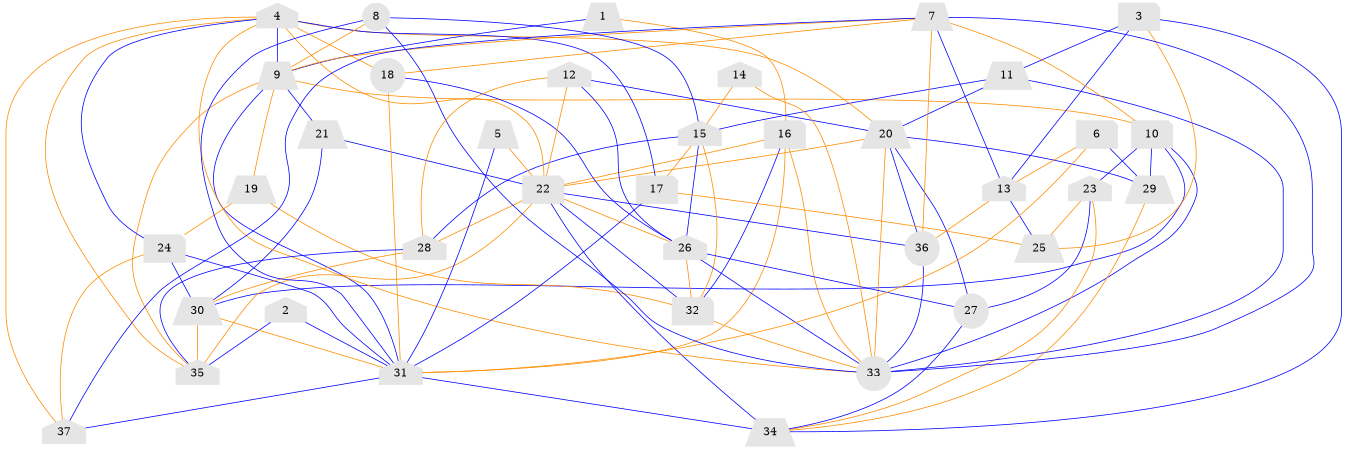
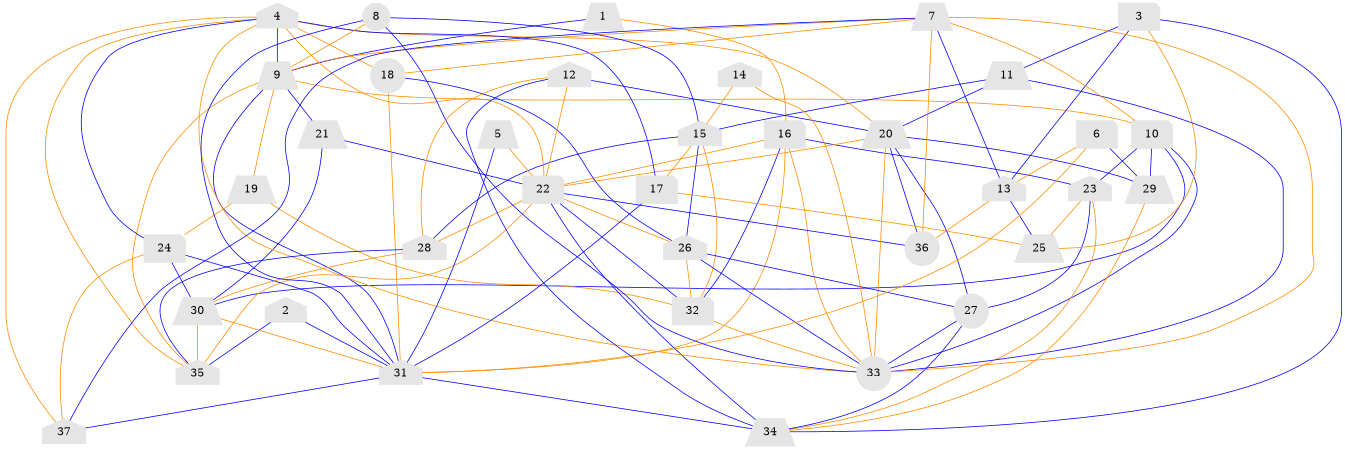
  graph {
    node [color=gray90 shape=trapezium style=filled]
    edge [color=blue weight=1.0]
    1
    9
    16 [shape=note]
    31 [shape=house]
    35 [shape=house]
    10 [shape=note]
    19
    21
    22 [shape=note]
    33 [shape=circle]
    23 [shape=house]
    32 [shape=note]
    2 [shape=house]
    34
    37 [shape=house]
    3 [shape=note]
    11
    13 [shape=house]
    25
    20
    15 [shape=house]
    36 [shape=circle]
    4 [shape=house]
    17 [shape=note]
    18 [shape=circle]
    24 [shape=note]
    26 [shape=house]
    29
    27 [shape=circle]
    28 [shape=house]
    30
    5
    6 [shape=note]
    7
    8 [shape=circle]
    12 [shape=house]
    14 [shape=house]
    1 -- 9
    1 -- 16 [color=darkorange]
    9 -- 31
    9 -- 35 [color=darkorange]
    9 -- 10 [color=darkorange]
    9 -- 19 [color=darkorange]
    9 -- 21
    16 -- 31 [color=darkorange]
    16 -- 22 [color=darkorange]
    16 -- 33 [color=darkorange]
+   16 -- 23
    16 -- 32
    31 -- 34
    31 -- 37
    10 -- 33
    10 -- 23
    10 -- 29
    10 -- 30
    19 -- 32 [color=darkorange]
    19 -- 24 [color=darkorange]
    21 -- 22
    21 -- 30
    22 -- 35 [color=darkorange]
    22 -- 32
    22 -- 34 [weight=2.0]
    22 -- 36
    22 -- 26 [color=darkorange]
    22 -- 28 [color=darkorange]
    23 -- 34 [color=darkorange]
    23 -- 25 [color=darkorange]
    23 -- 27
    32 -- 33 [color=darkorange]
    2 -- 31
    2 -- 35 [weight=2.0]
    3 -- 34
    3 -- 11
    3 -- 13
    3 -- 25 [color=darkorange]
    11 -- 33
    11 -- 20 [weight=2.0]
    11 -- 15
    13 -- 25
    13 -- 36 [color=darkorange]
    20 -- 22 [color=darkorange]
    20 -- 33 [color=darkorange]
    20 -- 36
    20 -- 29
    20 -- 27 [weight=2.0]
    15 -- 32 [color=darkorange]
    15 -- 17 [color=darkorange]
    15 -- 26
    15 -- 28
    4 -- 9
    4 -- 35 [color=darkorange]
    4 -- 22 [color=darkorange]
    4 -- 33 [color=darkorange]
    4 -- 37 [color=darkorange]
    4 -- 20 [color=darkorange]
    4 -- 17
    4 -- 18 [color=darkorange]
    4 -- 24
    17 -- 31
    17 -- 25 [color=darkorange]
    18 -- 31 [color=darkorange]
    18 -- 26
    24 -- 31
    24 -- 37 [color=darkorange]
    24 -- 30
    26 -- 33
    26 -- 32 [color=darkorange]
    26 -- 27
    29 -- 34 [color=darkorange]
-   36 -- 33
+   27 -- 33
    27 -- 34
    28 -- 35
    28 -- 30 [color=darkorange]
    30 -- 31 [color=darkorange]
    30 -- 35 [color=darkorange]
    5 -- 31
    5 -- 22 [color=darkorange]
    6 -- 31 [color=darkorange]
    6 -- 13 [color=darkorange]
    6 -- 29
    7 -- 9 [color=darkorange]
    7 -- 10 [color=darkorange]
-   7 -- 33
+   7 -- 33 [color=darkorange]
    7 -- 37
    7 -- 13
    7 -- 36 [color=darkorange]
    7 -- 18 [color=darkorange]
    8 -- 9 [color=darkorange]
    8 -- 31
    8 -- 33
    8 -- 15
    12 -- 22 [color=darkorange]
-   12 -- 26
+   12 -- 34
    12 -- 20
    12 -- 28 [color=darkorange]
    14 -- 33 [color=darkorange]
    14 -- 15 [color=darkorange]
  }
